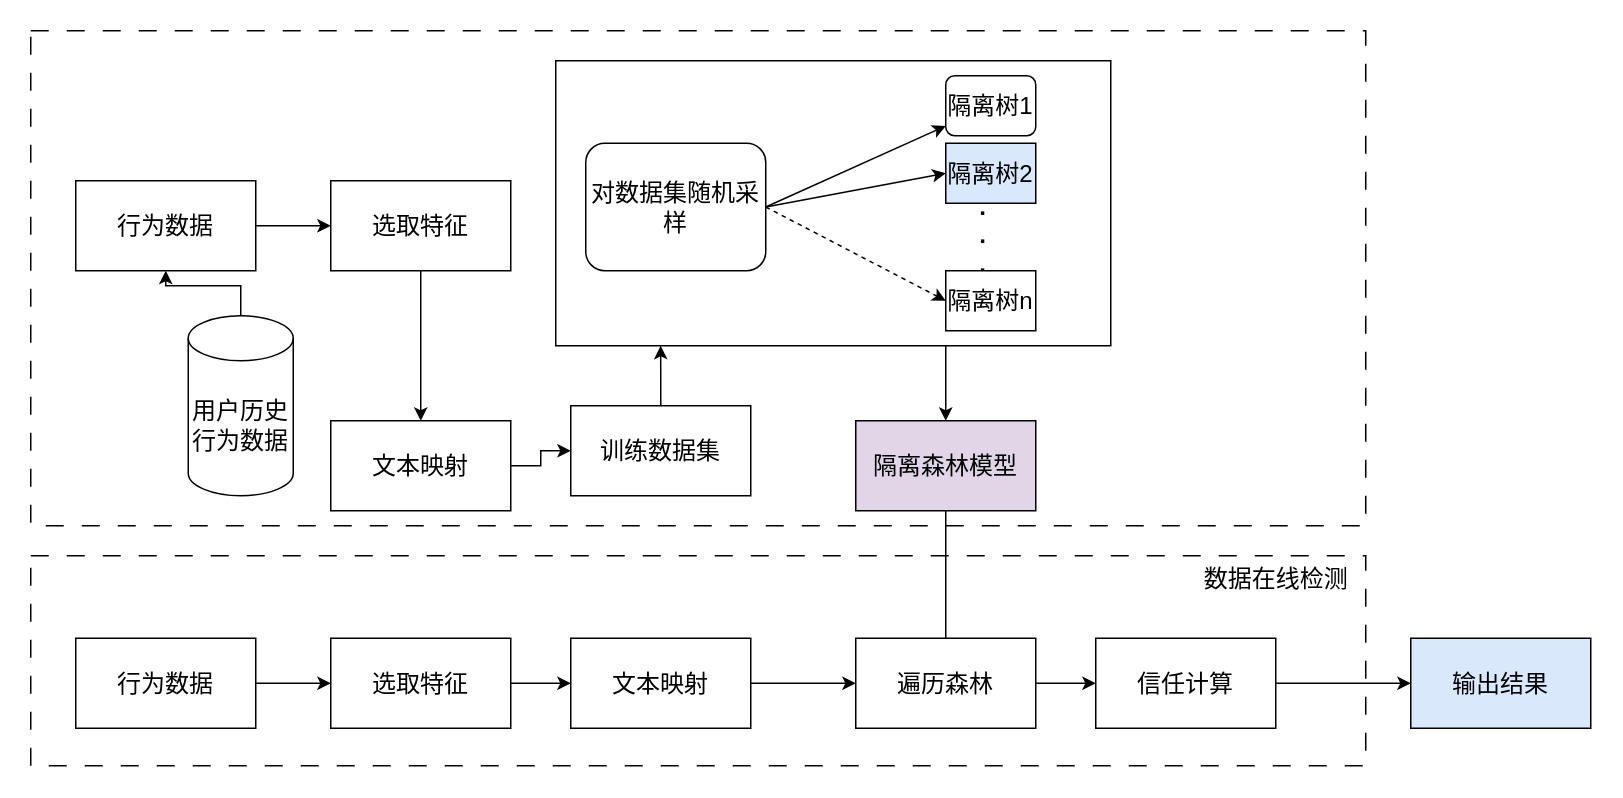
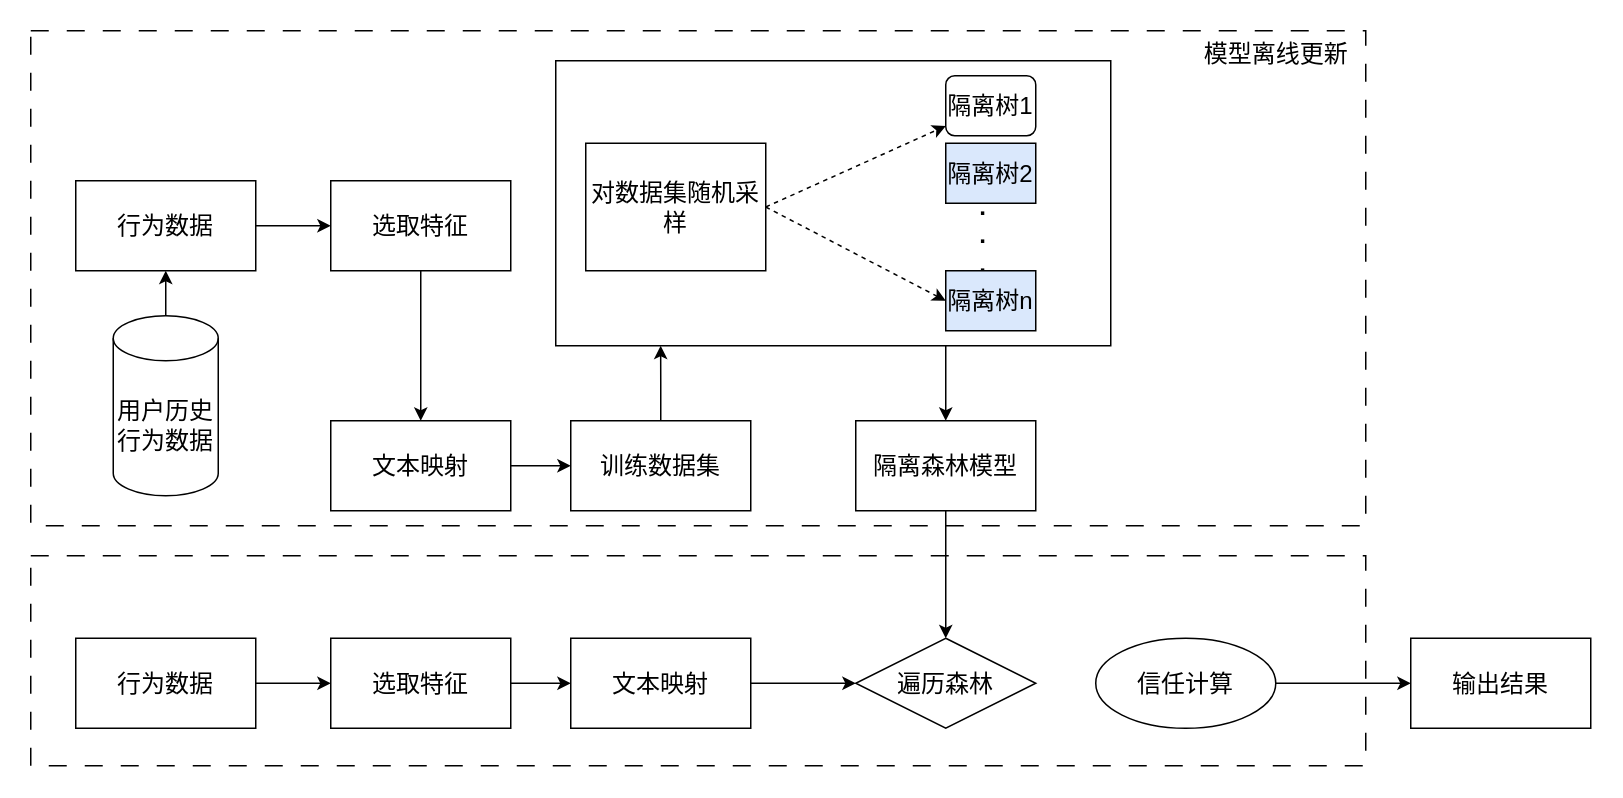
  <mxCell id="0" />
  <mxCell id="1" parent="0" />
  <mxCell id="2" value="" style="rounded=0;whiteSpace=wrap;html=1;fontSize=16;dashed=1;dashPattern=12 12;" vertex="1" parent="1"><mxGeometry x="20" y="20" width="890" height="330" as="geometry" /></mxCell>
  <mxCell id="3" value="" style="rounded=0;whiteSpace=wrap;html=1;dashed=1;dashPattern=12 12;" vertex="1" parent="1"><mxGeometry x="20" y="370" width="890" height="140" as="geometry" /></mxCell>
  <mxCell id="4" value="" style="edgeStyle=orthogonalEdgeStyle;rounded=0;orthogonalLoop=1;jettySize=auto;html=1;fontSize=16;" edge="1" parent="1" source="5" target="7"><mxGeometry relative="1" as="geometry" /></mxCell>
  <mxCell id="5" value="行为数据" style="rounded=0;whiteSpace=wrap;html=1;fontSize=16;" vertex="1" parent="1"><mxGeometry x="50" y="425" width="120" height="60" as="geometry" /></mxCell>
  <mxCell id="6" value="" style="edgeStyle=orthogonalEdgeStyle;rounded=0;orthogonalLoop=1;jettySize=auto;html=1;fontSize=16;" edge="1" parent="1" source="7" target="9"><mxGeometry relative="1" as="geometry" /></mxCell>
  <mxCell id="7" value="选取特征" style="rounded=0;whiteSpace=wrap;html=1;fontSize=16;" vertex="1" parent="1"><mxGeometry x="220" y="425" width="120" height="60" as="geometry" /></mxCell>
  <mxCell id="8" value="" style="edgeStyle=orthogonalEdgeStyle;rounded=0;orthogonalLoop=1;jettySize=auto;html=1;fontSize=16;" edge="1" parent="1" source="9" target="11"><mxGeometry relative="1" as="geometry" /></mxCell>
  <mxCell id="9" value="文本映射" style="rounded=0;whiteSpace=wrap;html=1;fontSize=16;" vertex="1" parent="1"><mxGeometry x="380" y="425" width="120" height="60" as="geometry" /></mxCell>
- <mxCell id="10" value="" style="edgeStyle=orthogonalEdgeStyle;rounded=0;orthogonalLoop=1;jettySize=auto;html=1;fontSize=16;" edge="1" parent="1" source="11" target="35"><mxGeometry relative="1" as="geometry" /></mxCell>
- <mxCell id="11" value="遍历森林" style="whiteSpace=wrap;html=1;rounded=0;fontSize=16;" vertex="1" parent="1"><mxGeometry x="570" y="425" width="120" height="60" as="geometry" /></mxCell>
+ <mxCell id="11" value="遍历森林" style="rhombus;whiteSpace=wrap;html=1;fontSize=16;" vertex="1" parent="1"><mxGeometry x="570" y="425" width="120" height="60" as="geometry" /></mxCell>
  <mxCell id="12" style="edgeStyle=orthogonalEdgeStyle;rounded=0;orthogonalLoop=1;jettySize=auto;html=1;exitX=0.5;exitY=0;exitDx=0;exitDy=0;exitPerimeter=0;entryX=0.5;entryY=1;entryDx=0;entryDy=0;fontSize=16;" edge="1" parent="1" source="13" target="15"><mxGeometry relative="1" as="geometry" /></mxCell>
- <mxCell id="13" value="用户历史行为数据" style="shape=cylinder3;whiteSpace=wrap;html=1;boundedLbl=1;backgroundOutline=1;size=15;fontSize=16;" vertex="1" parent="1"><mxGeometry x="125" y="210" width="70" height="120" as="geometry" /></mxCell>
+ <mxCell id="13" value="用户历史行为数据" style="shape=cylinder3;whiteSpace=wrap;html=1;boundedLbl=1;backgroundOutline=1;size=15;fontSize=16;" vertex="1" parent="1"><mxGeometry x="75" y="210" width="70" height="120" as="geometry" /></mxCell>
  <mxCell id="14" value="" style="edgeStyle=orthogonalEdgeStyle;rounded=0;orthogonalLoop=1;jettySize=auto;html=1;fontSize=16;" edge="1" parent="1" source="15" target="17"><mxGeometry relative="1" as="geometry" /></mxCell>
  <mxCell id="15" value="行为数据" style="rounded=0;whiteSpace=wrap;html=1;fontSize=16;" vertex="1" parent="1"><mxGeometry x="50" y="120" width="120" height="60" as="geometry" /></mxCell>
  <mxCell id="16" value="" style="edgeStyle=orthogonalEdgeStyle;rounded=0;orthogonalLoop=1;jettySize=auto;html=1;fontSize=16;" edge="1" parent="1" source="17" target="19"><mxGeometry relative="1" as="geometry" /></mxCell>
  <mxCell id="17" value="选取特征" style="whiteSpace=wrap;html=1;rounded=0;fontSize=16;" vertex="1" parent="1"><mxGeometry x="220" y="120" width="120" height="60" as="geometry" /></mxCell>
  <mxCell id="18" value="" style="edgeStyle=orthogonalEdgeStyle;rounded=0;orthogonalLoop=1;jettySize=auto;html=1;fontSize=16;" edge="1" parent="1" source="19" target="20"><mxGeometry relative="1" as="geometry" /></mxCell>
  <mxCell id="19" value="文本映射" style="whiteSpace=wrap;html=1;rounded=0;fontSize=16;" vertex="1" parent="1"><mxGeometry x="220" y="280" width="120" height="60" as="geometry" /></mxCell>
- <mxCell id="20" value="训练数据集" style="whiteSpace=wrap;html=1;rounded=0;fontSize=16;" vertex="1" parent="1"><mxGeometry x="380" y="270" width="120" height="60" as="geometry" /></mxCell>
+ <mxCell id="20" value="训练数据集" style="whiteSpace=wrap;html=1;rounded=0;fontSize=16;" vertex="1" parent="1"><mxGeometry x="380" y="280" width="120" height="60" as="geometry" /></mxCell>
  <mxCell id="21" value="" style="whiteSpace=wrap;html=1;rounded=0;fontSize=16;" vertex="1" parent="1"><mxGeometry x="370" y="40" width="370" height="190" as="geometry" /></mxCell>
- <mxCell id="22" value="" style="rounded=0;orthogonalLoop=1;jettySize=auto;html=1;exitX=1;exitY=0.5;exitDx=0;exitDy=0;fontSize=16;" edge="1" parent="1" source="25" target="26"><mxGeometry relative="1" as="geometry" /></mxCell>
- <mxCell id="23" style="rounded=0;orthogonalLoop=1;jettySize=auto;html=1;exitX=1;exitY=0.5;exitDx=0;exitDy=0;entryX=0;entryY=0.5;entryDx=0;entryDy=0;fontSize=16;" edge="1" parent="1" source="25" target="27"><mxGeometry relative="1" as="geometry" /></mxCell>
+ <mxCell id="22" value="" style="rounded=0;orthogonalLoop=1;jettySize=auto;html=1;exitX=1;exitY=0.5;exitDx=0;exitDy=0;fontSize=16;dashed=1;" edge="1" parent="1" source="25" target="26"><mxGeometry relative="1" as="geometry" /></mxCell>
  <mxCell id="24" style="rounded=0;orthogonalLoop=1;jettySize=auto;html=1;exitX=1;exitY=0.5;exitDx=0;exitDy=0;entryX=0;entryY=0.5;entryDx=0;entryDy=0;fontSize=16;dashed=1;" edge="1" parent="1" source="25" target="29"><mxGeometry relative="1" as="geometry" /></mxCell>
- <mxCell id="25" value="对数据集随机采样" style="whiteSpace=wrap;html=1;fontSize=16;rounded=1;" vertex="1" parent="1"><mxGeometry x="390" y="95" width="120" height="85" as="geometry" /></mxCell>
+ <mxCell id="25" value="对数据集随机采样" style="whiteSpace=wrap;html=1;rounded=0;fontSize=16;" vertex="1" parent="1"><mxGeometry x="390" y="95" width="120" height="85" as="geometry" /></mxCell>
  <mxCell id="26" value="隔离树1" style="whiteSpace=wrap;html=1;fontSize=16;rounded=1;" vertex="1" parent="1"><mxGeometry x="630" y="50" width="60" height="40" as="geometry" /></mxCell>
  <mxCell id="27" value="隔离树2" style="whiteSpace=wrap;html=1;rounded=0;fontSize=16;fillColor=#dae8fc;" vertex="1" parent="1"><mxGeometry x="630" y="95" width="60" height="40" as="geometry" /></mxCell>
  <mxCell id="28" value="&lt;b style=&quot;font-size: 16px;&quot;&gt;·&lt;br style=&quot;font-size: 16px;&quot;&gt;·&lt;br style=&quot;font-size: 16px;&quot;&gt;·&lt;/b&gt;" style="text;html=1;align=center;verticalAlign=middle;resizable=0;points=[];autosize=1;strokeColor=none;fillColor=none;fontSize=16;" vertex="1" parent="1"><mxGeometry x="640" y="125" width="30" height="70" as="geometry" /></mxCell>
- <mxCell id="29" value="隔离树n" style="whiteSpace=wrap;html=1;rounded=0;fontSize=16;" vertex="1" parent="1"><mxGeometry x="630" y="180" width="60" height="40" as="geometry" /></mxCell>
+ <mxCell id="29" value="隔离树n" style="whiteSpace=wrap;html=1;rounded=0;fontSize=16;fillColor=#dae8fc;" vertex="1" parent="1"><mxGeometry x="630" y="180" width="60" height="40" as="geometry" /></mxCell>
  <mxCell id="30" style="edgeStyle=orthogonalEdgeStyle;rounded=0;orthogonalLoop=1;jettySize=auto;html=1;exitX=0.5;exitY=0;exitDx=0;exitDy=0;entryX=0.189;entryY=1;entryDx=0;entryDy=0;entryPerimeter=0;fontSize=16;" edge="1" parent="1" source="20" target="21"><mxGeometry relative="1" as="geometry" /></mxCell>
- <mxCell id="31" style="edgeStyle=orthogonalEdgeStyle;rounded=0;orthogonalLoop=1;jettySize=auto;html=1;exitX=0.5;exitY=1;exitDx=0;exitDy=0;entryX=0.5;entryY=0;entryDx=0;entryDy=0;fontSize=16;endArrow=none;" edge="1" parent="1" source="32" target="11"><mxGeometry relative="1" as="geometry" /></mxCell>
- <mxCell id="32" value="隔离森林模型" style="whiteSpace=wrap;html=1;rounded=0;fontSize=16;fillColor=#e1d5e7;" vertex="1" parent="1"><mxGeometry x="570" y="280" width="120" height="60" as="geometry" /></mxCell>
+ <mxCell id="31" style="edgeStyle=orthogonalEdgeStyle;rounded=0;orthogonalLoop=1;jettySize=auto;html=1;exitX=0.5;exitY=1;exitDx=0;exitDy=0;entryX=0.5;entryY=0;entryDx=0;entryDy=0;fontSize=16;" edge="1" parent="1" source="32" target="11"><mxGeometry relative="1" as="geometry" /></mxCell>
+ <mxCell id="32" value="隔离森林模型" style="whiteSpace=wrap;html=1;rounded=0;fontSize=16;" vertex="1" parent="1"><mxGeometry x="570" y="280" width="120" height="60" as="geometry" /></mxCell>
  <mxCell id="33" value="" style="endArrow=classic;html=1;rounded=0;entryX=0.5;entryY=0;entryDx=0;entryDy=0;fontSize=16;" edge="1" parent="1" target="32"><mxGeometry width="50" height="50" relative="1" as="geometry"><mxPoint x="630" y="230" as="sourcePoint" /><mxPoint x="-320" y="220" as="targetPoint" /></mxGeometry></mxCell>
  <mxCell id="34" style="edgeStyle=orthogonalEdgeStyle;rounded=0;orthogonalLoop=1;jettySize=auto;html=1;exitX=1;exitY=0.5;exitDx=0;exitDy=0;fontSize=16;" edge="1" parent="1" source="35"><mxGeometry relative="1" as="geometry"><mxPoint x="940" y="455" as="targetPoint" /></mxGeometry></mxCell>
- <mxCell id="35" value="信任计算" style="whiteSpace=wrap;html=1;rounded=0;fontSize=16;" vertex="1" parent="1"><mxGeometry x="730" y="425" width="120" height="60" as="geometry" /></mxCell>
- <mxCell id="36" value="输出结果" style="whiteSpace=wrap;html=1;rounded=0;fontSize=16;fillColor=#dae8fc;" vertex="1" parent="1"><mxGeometry x="940" y="425" width="120" height="60" as="geometry" /></mxCell>
- <mxCell id="38" value="&lt;font style=&quot;font-size: 16px;&quot;&gt;数据在线检测&lt;/font&gt;" style="text;html=1;align=center;verticalAlign=middle;resizable=0;points=[];autosize=1;strokeColor=none;fillColor=none;" vertex="1" parent="1"><mxGeometry x="790" y="370" width="120" height="30" as="geometry" /></mxCell>
+ <mxCell id="35" value="信任计算" style="ellipse;whiteSpace=wrap;html=1;fontSize=16;" vertex="1" parent="1"><mxGeometry x="730" y="425" width="120" height="60" as="geometry" /></mxCell>
+ <mxCell id="36" value="输出结果" style="whiteSpace=wrap;html=1;rounded=0;fontSize=16;" vertex="1" parent="1"><mxGeometry x="940" y="425" width="120" height="60" as="geometry" /></mxCell>
+ <mxCell id="37" value="&lt;font style=&quot;font-size: 16px;&quot;&gt;模型离线更新&lt;/font&gt;" style="text;html=1;align=center;verticalAlign=middle;resizable=0;points=[];autosize=1;strokeColor=none;fillColor=none;" vertex="1" parent="1"><mxGeometry x="790" y="20" width="120" height="30" as="geometry" /></mxCell>
